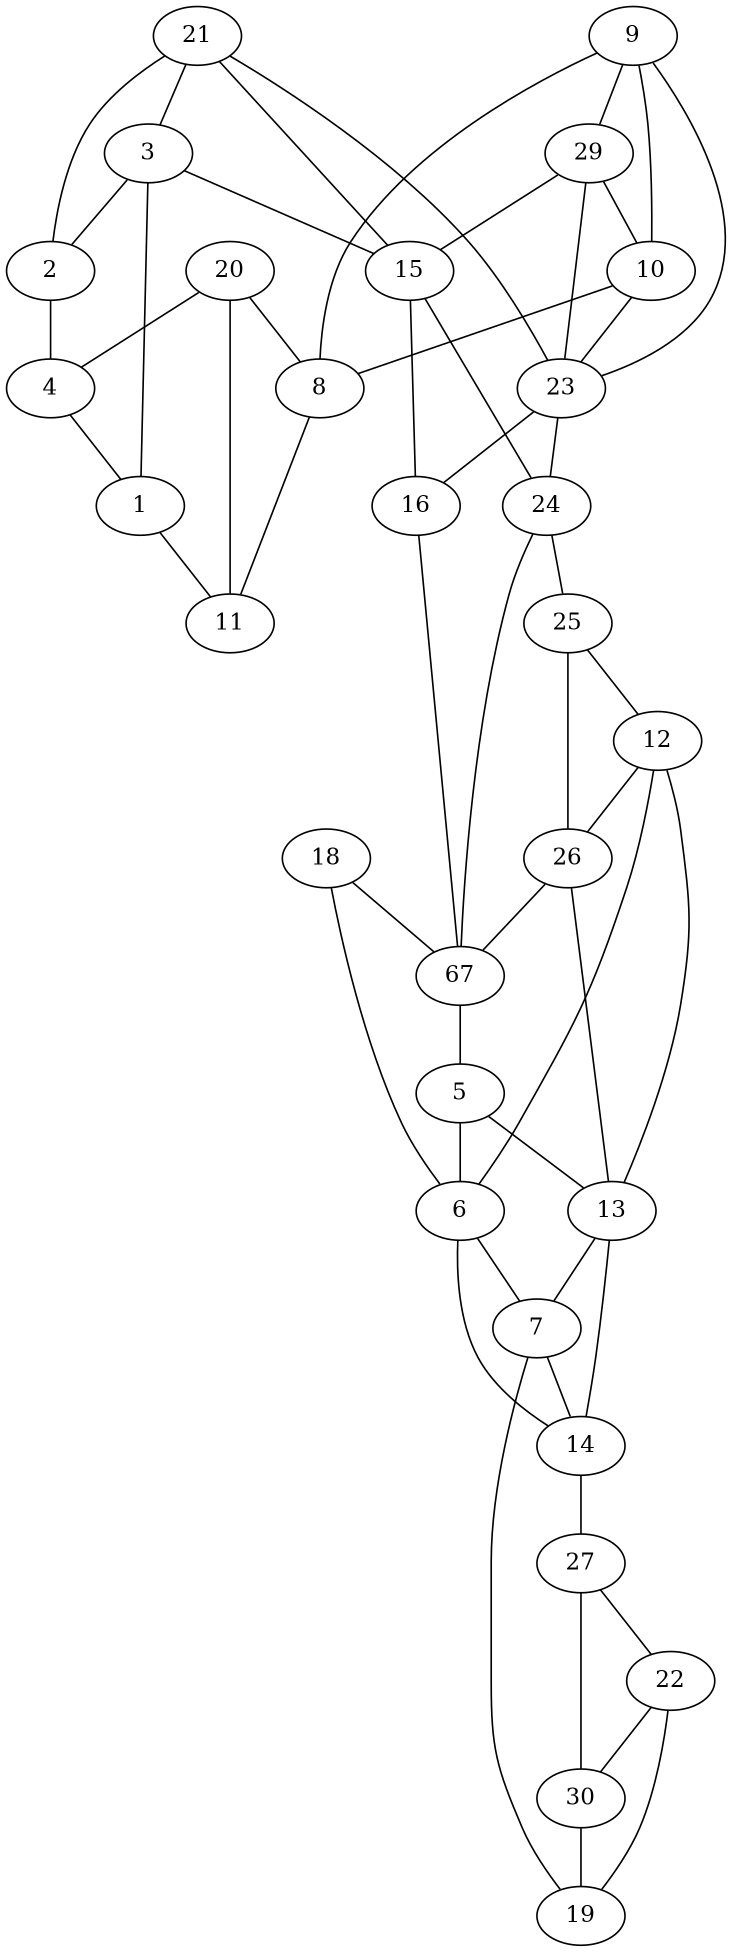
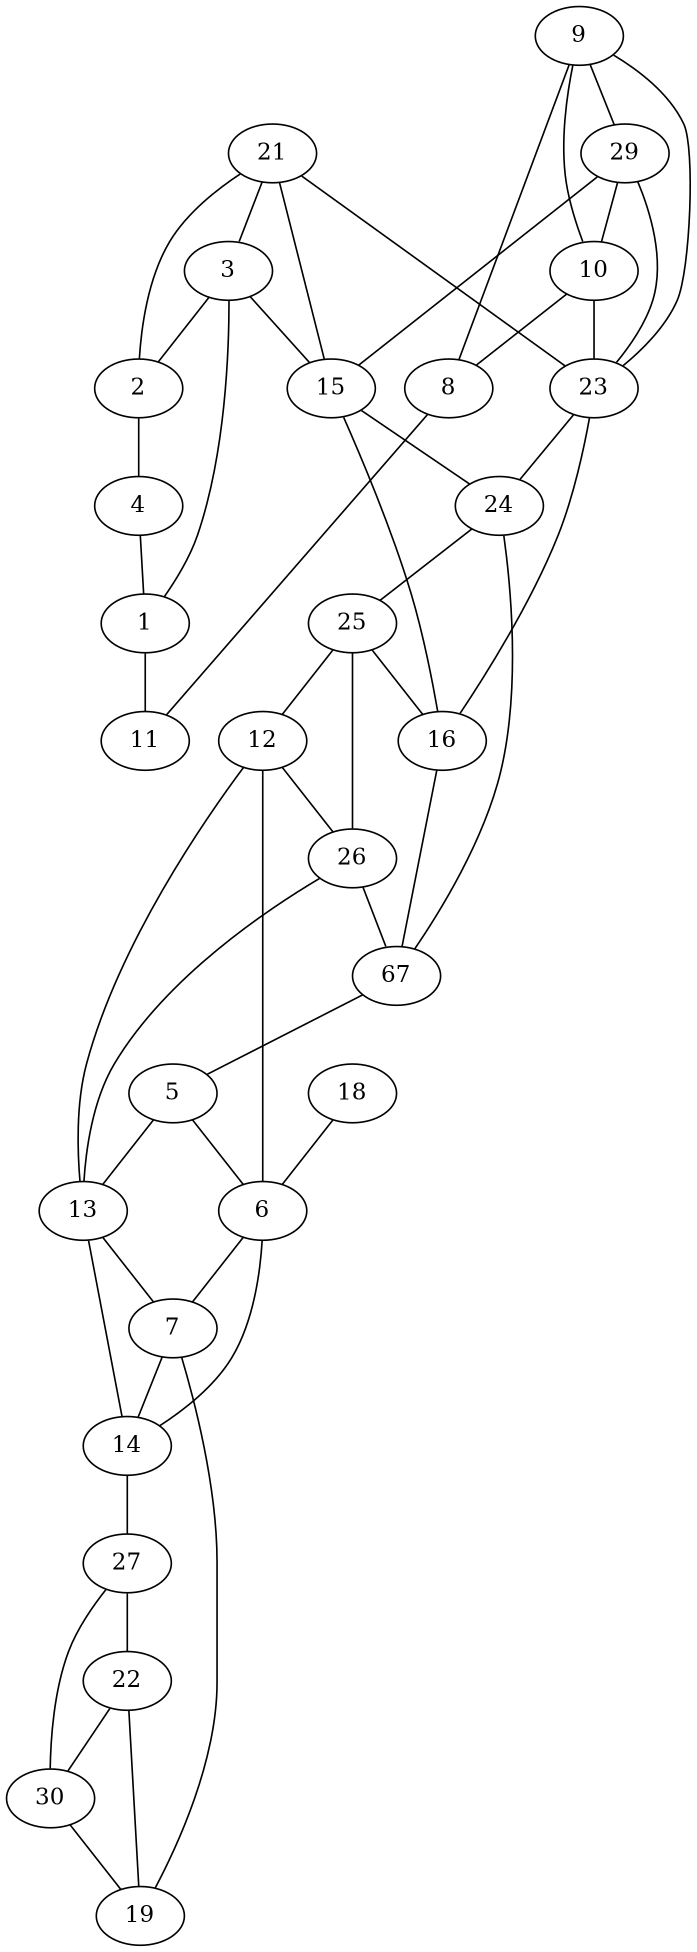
  graph {
    node [aaLength=7 sequence=DEAKELL type=1]
    edge [distance0=9.0 frequency=1 type0=2]
    1 [type=0]
    11 [aaLength=77 sequence=ITDEAKELLSKDKLIQQAYNEVKTSICSPIWPATSKTFTINNTEKNCNGVVPIKELCYTLLEDTYNWYREKPLDILK type=0]
    2 [aaLength=15 sequence=KLIQQAYNEVKTSIC type=0]
    4 [aaLength=77 sequence=ITDEAKELLSKDKLIQQAYNEVKTSICSPIWPATSKTFTINNTEKNCNGVVPIKELCYTLLEDTYNWYREKPLDILK type=0]
    21 [aaLength=3 sequence=TIN]
    3 [aaLength=13 sequence=VPIKELCYTLLED type=0]
    15 [aaLength=2 sequence=YR]
    23 [aaLength=2 sequence=YR]
    16 [sequence=VYKEFIE]
    24 [sequence=VYKEFIE]
    n11 [aaLength=9 label=67 sequence=ELKRVGMEF]
    25 [aaLength=9 sequence=ELKRVGMEF]
    5 [aaLength=16 sequence=ISSAHRSMNKLLLGLK type=0]
    13 [aaLength=4 sequence=KQLA type=0]
    6 [aaLength=4 sequence=KQLA type=0]
    7 [aaLength=11 sequence=FEELEPYFELT type=0]
    14 [aaLength=11 sequence=FEELEPYFELT type=0]
    18 [aaLength=8 sequence=DLAIILMP]
    19 [sequence=FIFIGFN]
    27 [sequence=FIFIGFN]
    12 [aaLength=16 sequence=ISSAHRSMNKLLLGLK type=0]
    22 [aaLength=3 sequence=AYN]
    30 [aaLength=3 sequence=AYN]
    8 [type=0]
    9 [aaLength=15 sequence=KLIQQAYNEVKTSIC type=0]
    29 [aaLength=3 sequence=TIN]
    10 [aaLength=13 sequence=VPIKELCYTLLED type=0]
    26 [aaLength=8 sequence=DLAIILMP]
-   20 [sequence=EVEKEFI]
    1 -- 11 [distance0=35.7365 type0=3]
    2 -- 4 [distance0=16.05505]
    2 -- 21 [distance0=11.0 type0=4]
    4 -- 1 [distance0=15.70867 type0=1]
    21 -- 3 [type0=4]
    21 -- 15 [distance0=29.0]
    21 -- 23 [distance0=29.0 type0=3]
    3 -- 1 [distance0=49.8223 type0=3]
    3 -- 2 [distance0=38.11426 type0=1]
    3 -- 15 [distance0=4.0 type0=4]
    15 -- 16 [distance0=20.0 distance1=18.0 frequency=2 type1=4]
    15 -- 24 [distance0=20.0 type0=3]
    23 -- 16 [distance0=20.0]
    23 -- 24 [distance0=20.0 distance1=18.0 frequency=2 type0=3 type1=4]
    16 -- n11 [distance1=2.0 frequency=2 type1=4]
    24 -- n11
    24 -- 25 [distance1=2.0 frequency=2 type0=3 type1=4]
    n11 -- 5 [distance0=4.0 type0=4]
+   25 -- 16
    25 -- 12 [distance0=4.0 type0=4]
    5 -- 13 [distance0=35.65195 type0=3]
    5 -- 6 [distance0=34.94118]
    13 -- 7 [distance0=32.13064]
    13 -- 14 [distance0=14.72739 distance1=9.0 frequency=2 type0=1 type1=4]
    6 -- 7 [distance0=19.31614 distance1=9.0 frequency=2 type0=1 type1=4]
    6 -- 14 [distance0=35.79057 type0=3]
    7 -- 14 [distance0=23.69422]
    7 -- 19 [distance0=4.0 type0=4]
    14 -- 27 [distance0=4.0 type0=4]
-   18 -- n11 [distance0=33.0]
    18 -- 6 [distance0=1.0 type0=4]
    19 -- 22 [distance1=2.0 frequency=2 type1=4]
    27 -- 22
    27 -- 30 [distance1=2.0 frequency=2 type0=3 type1=4]
    12 -- 13 [distance0=33.52197]
    12 -- 6 [distance0=39.1934 type0=3]
    12 -- 26 [distance0=4.0 type0=4]
    22 -- 30 [distance0=0.0 type0=1]
    30 -- 19
    8 -- 11 [distance0=7.429294 type0=1]
    9 -- 23 [distance0=18.3091]
    9 -- 8 [distance0=12.14178 type0=1]
    9 -- 29 [distance0=11.0 type0=4]
    29 -- 15 [distance0=29.0]
    29 -- 23 [distance0=29.0 type0=3]
    29 -- 10 [type0=4]
    10 -- 23 [distance0=4.0 type0=4]
    10 -- 8 [distance0=48.5487 type0=3]
    10 -- 9 [distance0=38.77082 type0=1]
    26 -- n11 [distance0=33.0]
    26 -- 25 [distance0=33.0 type0=3]
    26 -- 13 [distance0=1.0 type0=4]
-   20 -- 11 [distance0=41.43194]
-   20 -- 4 [distance0=0.0 type0=5]
-   20 -- 8 [distance0=42.34152 type0=3]
  }
